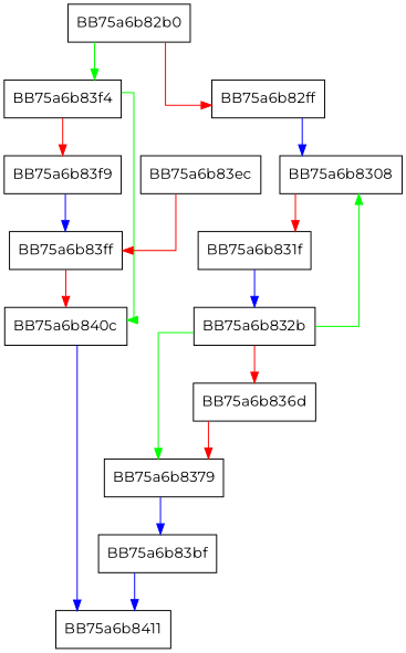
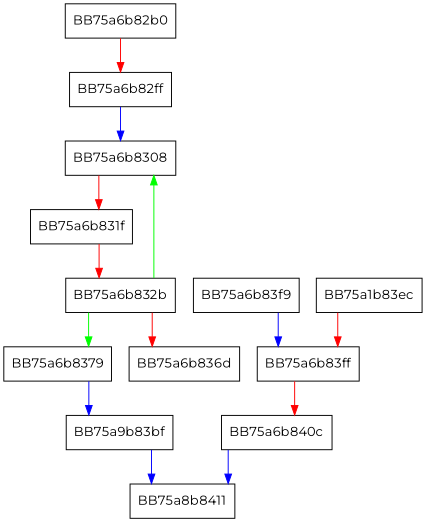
  digraph {
    fontname=Montserrat
    splines=ortho
    node [fontname=Montserrat shape=box]
    edge [color=red fontname=Montserrat]
    BB75a6b82b0
-   BB75a6b83f4
    BB75a6b82ff
    BB75a6b840c
    BB75a6b83f9
    BB75a6b8308
-   BB75a6b8411
+   BB75a6b8411 [label=BB75a8b8411]
    BB75a6b83ff
-   BB75a6b83ec
+   BB75a6b83ec [label=BB75a1b83ec]
    BB75a6b831f
    BB75a6b832b
    BB75a6b8379
    BB75a6b836d
-   BB75a6b83bf
-   BB75a6b82b0 -> BB75a6b83f4 [color=green]
+   BB75a6b83bf [label=BB75a9b83bf]
    BB75a6b82b0 -> BB75a6b82ff
-   BB75a6b83f4 -> BB75a6b840c [color=green]
-   BB75a6b83f4 -> BB75a6b83f9
    BB75a6b82ff -> BB75a6b8308 [color=blue]
    BB75a6b840c -> BB75a6b8411 [color=blue]
    BB75a6b83f9 -> BB75a6b83ff [color=blue]
    BB75a6b8308 -> BB75a6b831f
    BB75a6b83ff -> BB75a6b840c
    BB75a6b83ec -> BB75a6b83ff
-   BB75a6b831f -> BB75a6b832b [color=blue]
+   BB75a6b831f -> BB75a6b832b
    BB75a6b832b -> BB75a6b8308 [color=green]
    BB75a6b832b -> BB75a6b8379 [color=green]
    BB75a6b832b -> BB75a6b836d
    BB75a6b8379 -> BB75a6b83bf [color=blue]
-   BB75a6b836d -> BB75a6b8379
    BB75a6b83bf -> BB75a6b8411 [color=blue]
  }
